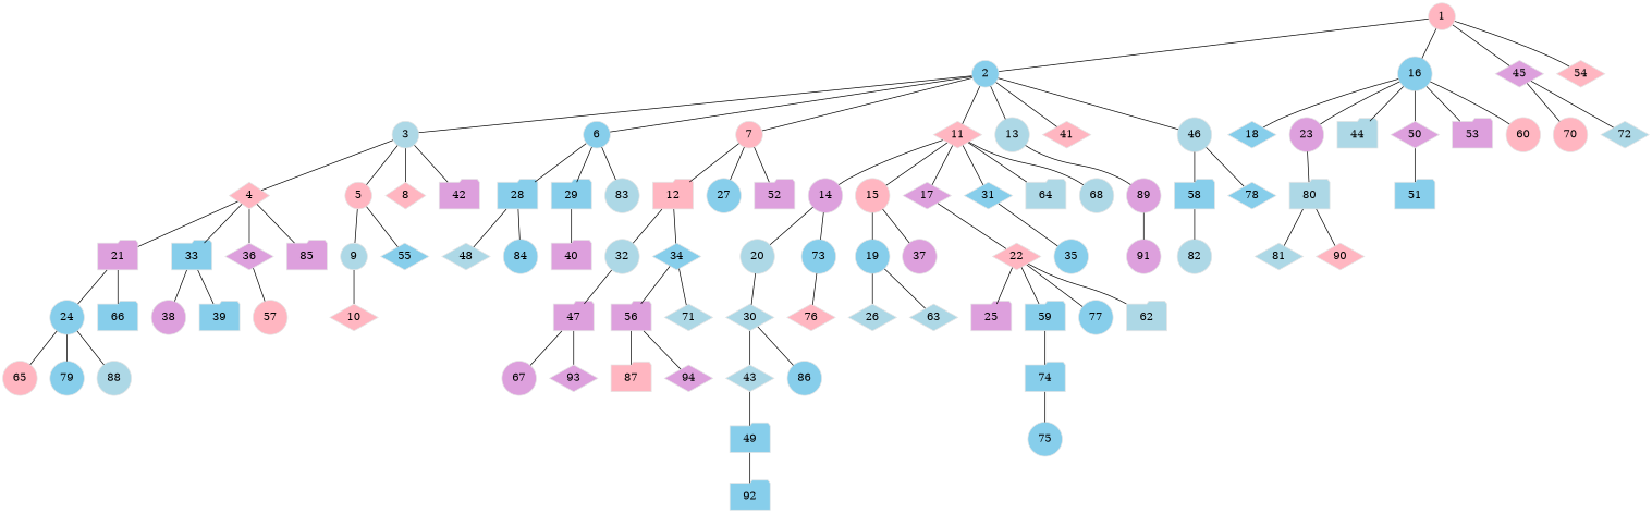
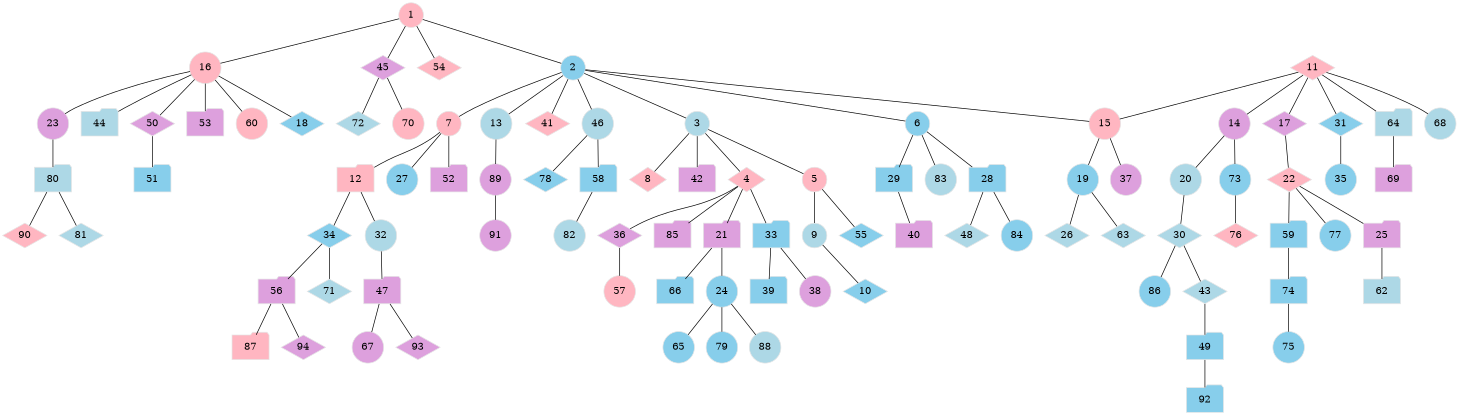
  graph {
    node [color=gray90 fillcolor=skyblue shape=circle style=filled]
    1 [fillcolor=lightpink]
    2
-   16
+   16 [fillcolor=lightpink]
    45 [fillcolor=plum shape=diamond]
    54 [fillcolor=lightpink shape=diamond]
    3 [fillcolor=lightblue]
    6
    7 [fillcolor=lightpink]
    11 [fillcolor=lightpink shape=diamond]
    13 [fillcolor=lightblue]
    41 [fillcolor=lightpink shape=diamond]
    46 [fillcolor=lightblue]
    18 [shape=diamond]
    23 [fillcolor=plum]
    44 [fillcolor=lightblue shape=folder]
    50 [fillcolor=plum shape=diamond]
    53 [fillcolor=plum shape=folder]
    60 [fillcolor=lightpink]
    70 [fillcolor=lightpink]
    72 [fillcolor=lightblue shape=diamond]
    4 [fillcolor=lightpink shape=diamond]
    5 [fillcolor=lightpink]
    8 [fillcolor=lightpink shape=diamond]
    42 [fillcolor=plum shape=folder]
    28 [shape=folder]
    29 [shape=folder]
    83 [fillcolor=lightblue]
    12 [fillcolor=lightpink shape=folder]
    27
    52 [fillcolor=plum shape=folder]
    14 [fillcolor=plum]
    15 [fillcolor=lightpink]
    17 [fillcolor=plum shape=diamond]
    31 [shape=diamond]
    64 [fillcolor=lightblue shape=folder]
    68 [fillcolor=lightblue]
    89 [fillcolor=plum]
    58 [shape=folder]
    78 [shape=diamond]
    21 [fillcolor=plum shape=folder]
    33 [shape=folder]
    36 [fillcolor=plum shape=diamond]
    85 [fillcolor=plum shape=folder]
    9 [fillcolor=lightblue]
    55 [shape=diamond]
    24
    66 [shape=folder]
    38 [fillcolor=plum]
    39 [shape=folder]
    57 [fillcolor=lightpink]
-   10 [fillcolor=lightpink shape=diamond]
+   10 [shape=diamond]
    48 [fillcolor=lightblue shape=diamond]
    84
    40 [fillcolor=plum shape=folder]
    32 [fillcolor=lightblue]
    34 [shape=diamond]
    20 [fillcolor=lightblue]
    73
    19
    37 [fillcolor=plum]
    22 [fillcolor=lightpink shape=diamond]
    35
+   69 [fillcolor=plum shape=folder]
    47 [fillcolor=plum shape=folder]
    56 [fillcolor=plum shape=folder]
    71 [fillcolor=lightblue shape=diamond]
    91 [fillcolor=plum]
    30 [fillcolor=lightblue shape=diamond]
    76 [fillcolor=lightpink shape=diamond]
    26 [fillcolor=lightblue shape=diamond]
    63 [fillcolor=lightblue shape=diamond]
    80 [fillcolor=lightblue shape=folder]
    51 [shape=folder]
    25 [fillcolor=plum shape=folder]
    59 [shape=folder]
    77
    43 [fillcolor=lightblue shape=diamond]
    86
-   65 [fillcolor=lightpink]
+   65
    79
    88 [fillcolor=lightblue]
    62 [fillcolor=lightblue shape=folder]
    74 [shape=folder]
    81 [fillcolor=lightblue shape=diamond]
    90 [fillcolor=lightpink shape=diamond]
    49 [shape=folder]
    67 [fillcolor=plum]
    93 [fillcolor=plum shape=diamond]
    87 [fillcolor=lightpink shape=folder]
    94 [fillcolor=plum shape=diamond]
    92 [shape=folder]
    82 [fillcolor=lightblue]
    75
    1 -- 2
    1 -- 16
    1 -- 45
    1 -- 54
    2 -- 3
    2 -- 6
    2 -- 7
-   2 -- 11
+   2 -- 15
    2 -- 13
    2 -- 41
    2 -- 46
    16 -- 18
    16 -- 23
    16 -- 44
    16 -- 50
    16 -- 53
    16 -- 60
    45 -- 70
    45 -- 72
    3 -- 4
    3 -- 5
    3 -- 8
    3 -- 42
    6 -- 28
    6 -- 29
    6 -- 83
    7 -- 12
    7 -- 27
    7 -- 52
    11 -- 14
    11 -- 15
    11 -- 17
    11 -- 31
    11 -- 64
    11 -- 68
    13 -- 89
    46 -- 58
    46 -- 78
    23 -- 80
    50 -- 51
    4 -- 21
    4 -- 33
    4 -- 36
    4 -- 85
    5 -- 9
    5 -- 55
    28 -- 48
    28 -- 84
    29 -- 40
    12 -- 32
    12 -- 34
    14 -- 20
    14 -- 73
    15 -- 19
    15 -- 37
    17 -- 22
    31 -- 35
+   64 -- 69
    89 -- 91
    58 -- 82
    21 -- 24
    21 -- 66
    33 -- 38
    33 -- 39
    36 -- 57
    9 -- 10
    24 -- 65
    24 -- 79
    24 -- 88
    32 -- 47
    34 -- 56
    34 -- 71
    20 -- 30
    73 -- 76
    19 -- 26
    19 -- 63
    22 -- 25
    22 -- 59
    22 -- 77
    47 -- 67
    47 -- 93
    56 -- 87
    56 -- 94
    30 -- 43
    30 -- 86
    80 -- 81
    80 -- 90
-   22 -- 62
+   25 -- 62
    59 -- 74
    43 -- 49
    74 -- 75
    49 -- 92
  }
